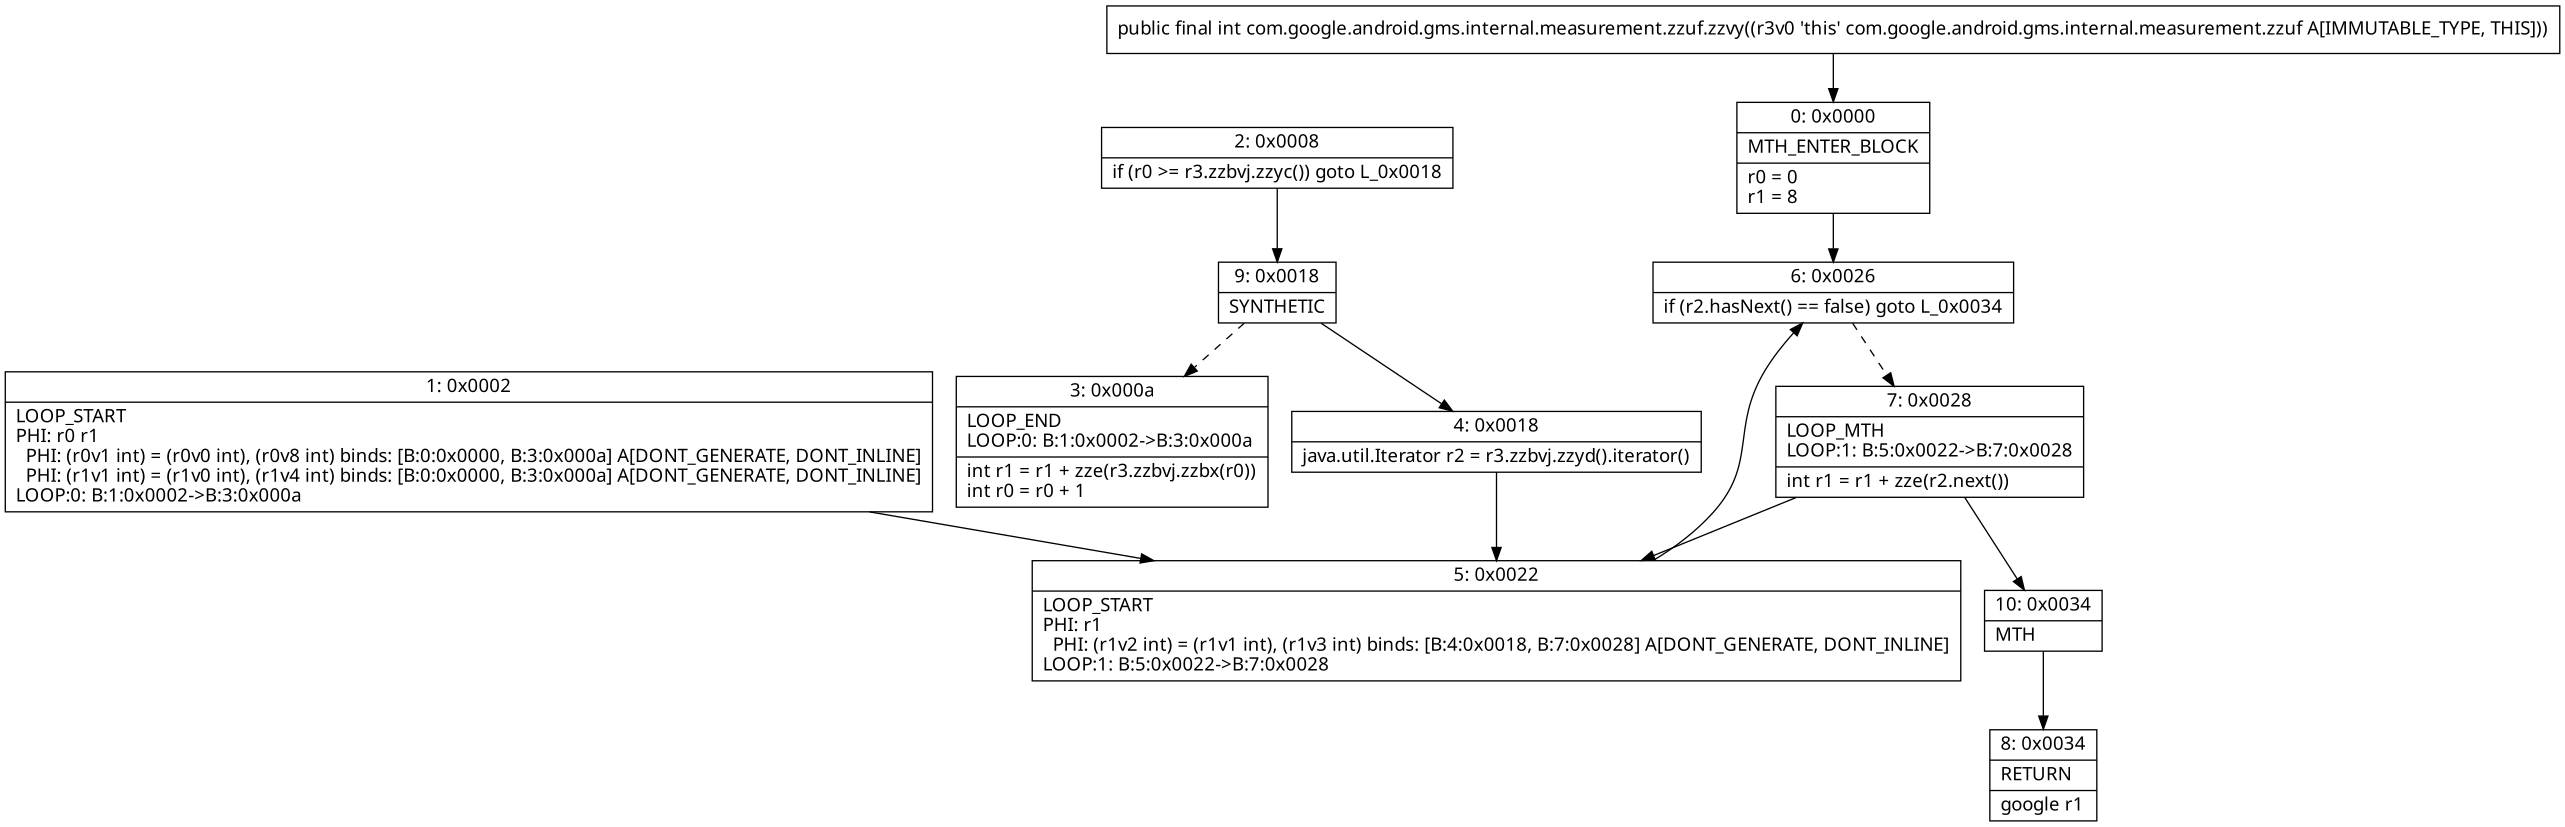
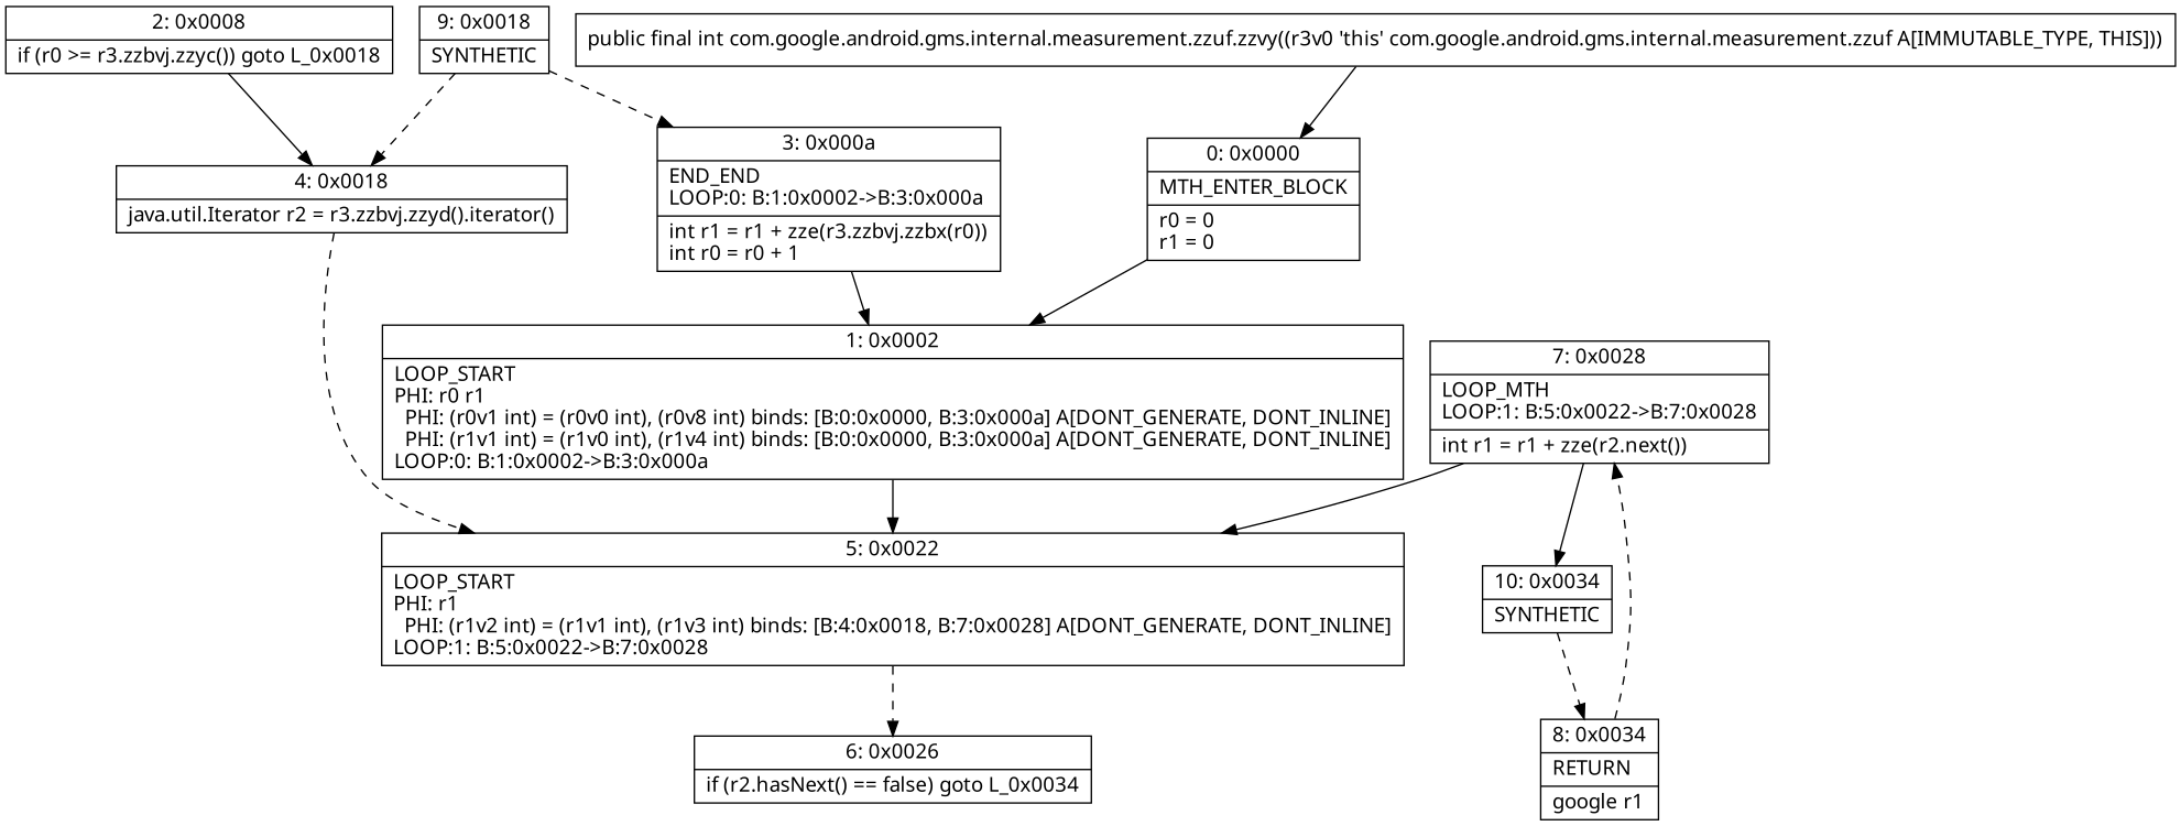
  digraph {
    fontname="Noto Sans"
    node [fontname="Noto Sans" shape=record]
    edge [fontname="Noto Sans"]
-   n1 [label="{0\:\ 0x0000|MTH_ENTER_BLOCK\l|r0 = 0\lr1 = 8\l}"]
+   n1 [label="{0\:\ 0x0000|MTH_ENTER_BLOCK\l|r0 = 0\lr1 = 0\l}"]
    n2 [label="{1\:\ 0x0002|LOOP_START\lPHI: r0 r1 \l  PHI: (r0v1 int) = (r0v0 int), (r0v8 int) binds: [B:0:0x0000, B:3:0x000a] A[DONT_GENERATE, DONT_INLINE]\l  PHI: (r1v1 int) = (r1v0 int), (r1v4 int) binds: [B:0:0x0000, B:3:0x000a] A[DONT_GENERATE, DONT_INLINE]\lLOOP:0: B:1:0x0002\-\>B:3:0x000a\l}"]
    n3 [label="{5\:\ 0x0022|LOOP_START\lPHI: r1 \l  PHI: (r1v2 int) = (r1v1 int), (r1v3 int) binds: [B:4:0x0018, B:7:0x0028] A[DONT_GENERATE, DONT_INLINE]\lLOOP:1: B:5:0x0022\-\>B:7:0x0028\l}"]
    n4 [label="{2\:\ 0x0008|if (r0 \>= r3.zzbvj.zzyc()) goto L_0x0018\l}"]
    n5 [label="{9\:\ 0x0018|SYNTHETIC\l}"]
-   n6 [label="{3\:\ 0x000a|LOOP_END\lLOOP:0: B:1:0x0002\-\>B:3:0x000a\l|int r1 = r1 + zze(r3.zzbvj.zzbx(r0))\lint r0 = r0 + 1\l}"]
+   n6 [label="{3\:\ 0x000a|END_END\lLOOP:0: B:1:0x0002\-\>B:3:0x000a\l|int r1 = r1 + zze(r3.zzbvj.zzbx(r0))\lint r0 = r0 + 1\l}"]
    n7 [label="{4\:\ 0x0018|java.util.Iterator r2 = r3.zzbvj.zzyd().iterator()\l}"]
    n8 [label="{6\:\ 0x0026|if (r2.hasNext() == false) goto L_0x0034\l}"]
    n9 [label="{7\:\ 0x0028|LOOP_MTH\lLOOP:1: B:5:0x0022\-\>B:7:0x0028\l|int r1 = r1 + zze(r2.next())\l}"]
-   n10 [label="{10\:\ 0x0034|MTH\l}"]
+   n10 [label="{10\:\ 0x0034|SYNTHETIC\l}"]
    n11 [label="{8\:\ 0x0034|RETURN\l|google r1\l}"]
    n12 [label="{public final int com.google.android.gms.internal.measurement.zzuf.zzvy((r3v0 'this' com.google.android.gms.internal.measurement.zzuf A[IMMUTABLE_TYPE, THIS])) }"]
-   n1 -> n8
+   n1 -> n2
    n2 -> n3
-   n3 -> n8
-   n4 -> n5
+   n3 -> n8 [style=dashed]
+   n4 -> n7
    n5 -> n6 [style=dashed]
-   n5 -> n7
-   n7 -> n3
-   n8 -> n9 [style=dashed]
+   n5 -> n7 [style=dashed]
+   n6 -> n2
+   n7 -> n3 [style=dashed]
+   n11 -> n9 [style=dashed]
    n9 -> n3
    n9 -> n10
-   n10 -> n11
+   n10 -> n11 [style=dashed]
    n12 -> n1
  }
